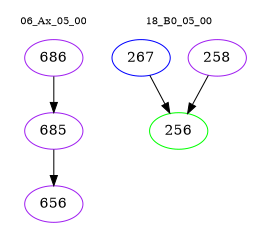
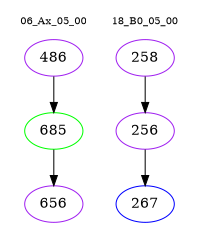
  digraph {
    node [color=purple]
    edge [color=black]
-   n1 [label=686]
-   n2 [label=685]
+   n1 [label=486]
+   n2 [color=green label=685]
    n3 [label=656]
    n4 [label=258]
-   n5 [color=green label=256]
+   n5 [label=256]
    n6 [color=blue label=267]
    subgraph cluster_1 {
      color=white
      fontsize=10
      label="06_Ax_05_00"
      n1
      n2
      n3
    }
    subgraph cluster_2 {
      color=white
      fontsize=10
      label="18_B0_05_00"
      n4
      n5
      n6
    }
    n1 -> n2
    n2 -> n3
    n4 -> n5
-   n6 -> n5
+   n5 -> n6
  }
